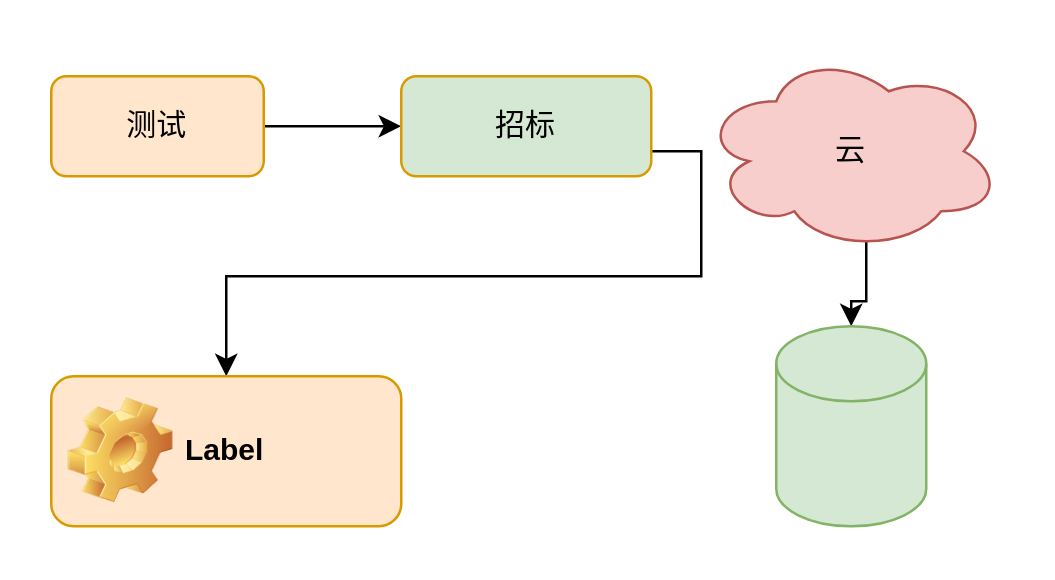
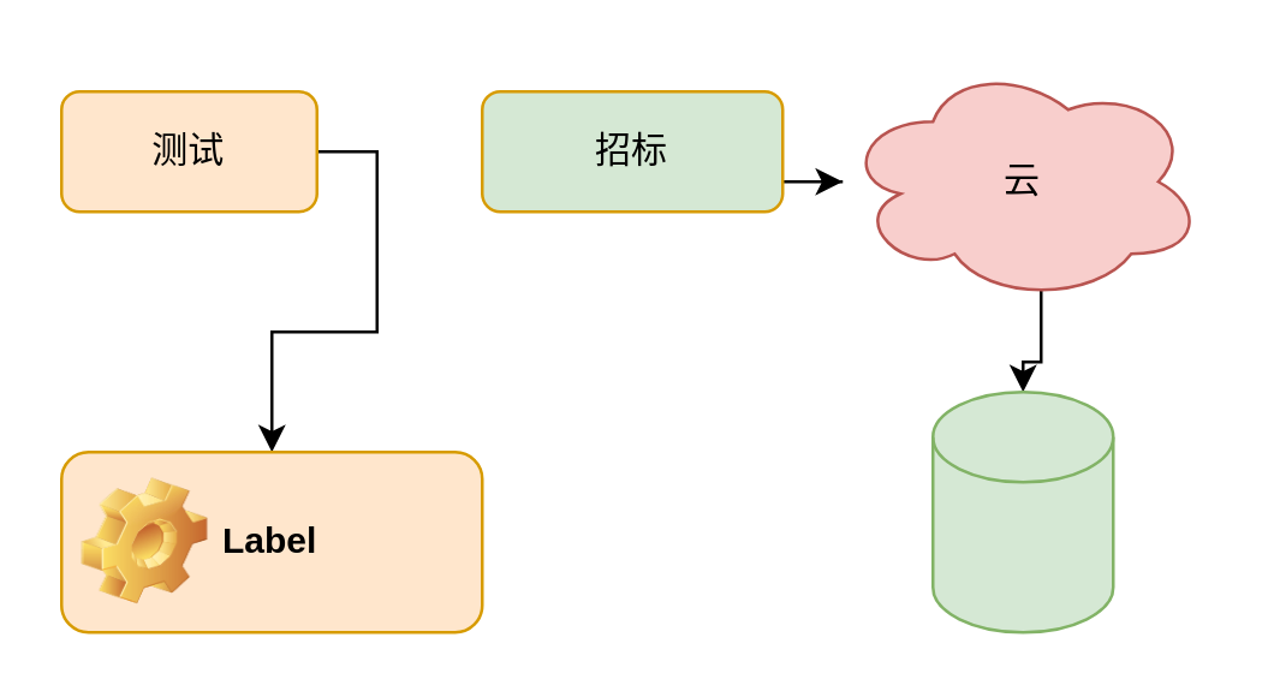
  <mxCell id="0" />
  <mxCell id="1" parent="0" />
- <mxCell id="2" style="edgeStyle=orthogonalEdgeStyle;rounded=0;orthogonalLoop=1;jettySize=auto;html=1;exitX=1;exitY=0.5;exitDx=0;exitDy=0;" parent="1" source="3" target="5" edge="1"><mxGeometry relative="1" as="geometry" /></mxCell>
+ <mxCell id="2" style="edgeStyle=orthogonalEdgeStyle;rounded=0;orthogonalLoop=1;jettySize=auto;html=1;exitX=1;exitY=0.5;exitDx=0;exitDy=0;" parent="1" source="3" target="9" edge="1"><mxGeometry relative="1" as="geometry" /></mxCell>
  <mxCell id="3" value="测试" style="rounded=1;whiteSpace=wrap;html=1;fillColor=#ffe6cc;strokeColor=#d79b00;" parent="1" vertex="1"><mxGeometry x="20" y="30" width="85" height="40" as="geometry" /></mxCell>
- <mxCell id="4" style="edgeStyle=orthogonalEdgeStyle;rounded=0;orthogonalLoop=1;jettySize=auto;html=1;exitX=1;exitY=0.75;exitDx=0;exitDy=0;" parent="1" source="5" target="9" edge="1"><mxGeometry relative="1" as="geometry" /></mxCell>
+ <mxCell id="4" style="edgeStyle=orthogonalEdgeStyle;rounded=0;orthogonalLoop=1;jettySize=auto;html=1;exitX=1;exitY=0.75;exitDx=0;exitDy=0;" parent="1" source="5" target="7" edge="1"><mxGeometry relative="1" as="geometry" /></mxCell>
  <mxCell id="5" value="招标" style="rounded=1;whiteSpace=wrap;html=1;fillColor=#d5e8d4;strokeColor=#d79b00;" parent="1" vertex="1"><mxGeometry x="160" y="30" width="100" height="40" as="geometry" /></mxCell>
  <mxCell id="6" style="edgeStyle=orthogonalEdgeStyle;rounded=0;orthogonalLoop=1;jettySize=auto;html=1;exitX=0.55;exitY=0.95;exitDx=0;exitDy=0;exitPerimeter=0;" parent="1" source="7" target="8" edge="1"><mxGeometry relative="1" as="geometry" /></mxCell>
  <mxCell id="7" value="云" style="ellipse;shape=cloud;whiteSpace=wrap;html=1;fillColor=#f8cecc;strokeColor=#b85450;" parent="1" vertex="1"><mxGeometry x="280" y="20" width="120" height="80" as="geometry" /></mxCell>
  <mxCell id="8" value="" style="shape=cylinder3;whiteSpace=wrap;html=1;boundedLbl=1;backgroundOutline=1;size=15;fillColor=#d5e8d4;strokeColor=#82b366;" parent="1" vertex="1"><mxGeometry x="310" y="130" width="60" height="80" as="geometry" /></mxCell>
  <mxCell id="9" value="Label" style="label;whiteSpace=wrap;html=1;image=img/clipart/Gear_128x128.png;fillColor=#ffe6cc;strokeColor=#d79b00;" parent="1" vertex="1"><mxGeometry x="20" y="150" width="140" height="60" as="geometry" /></mxCell>
